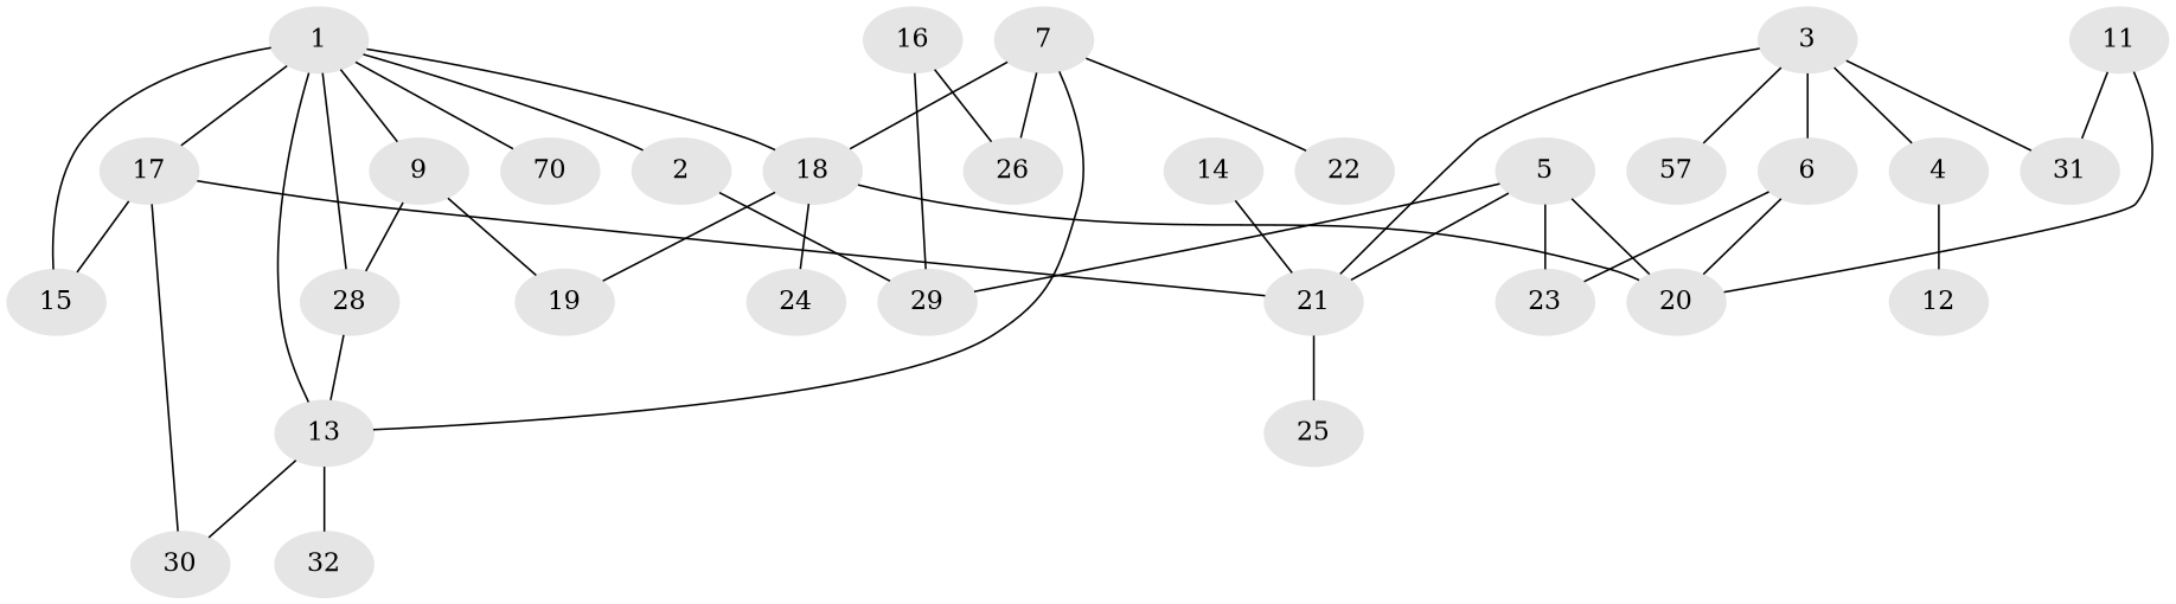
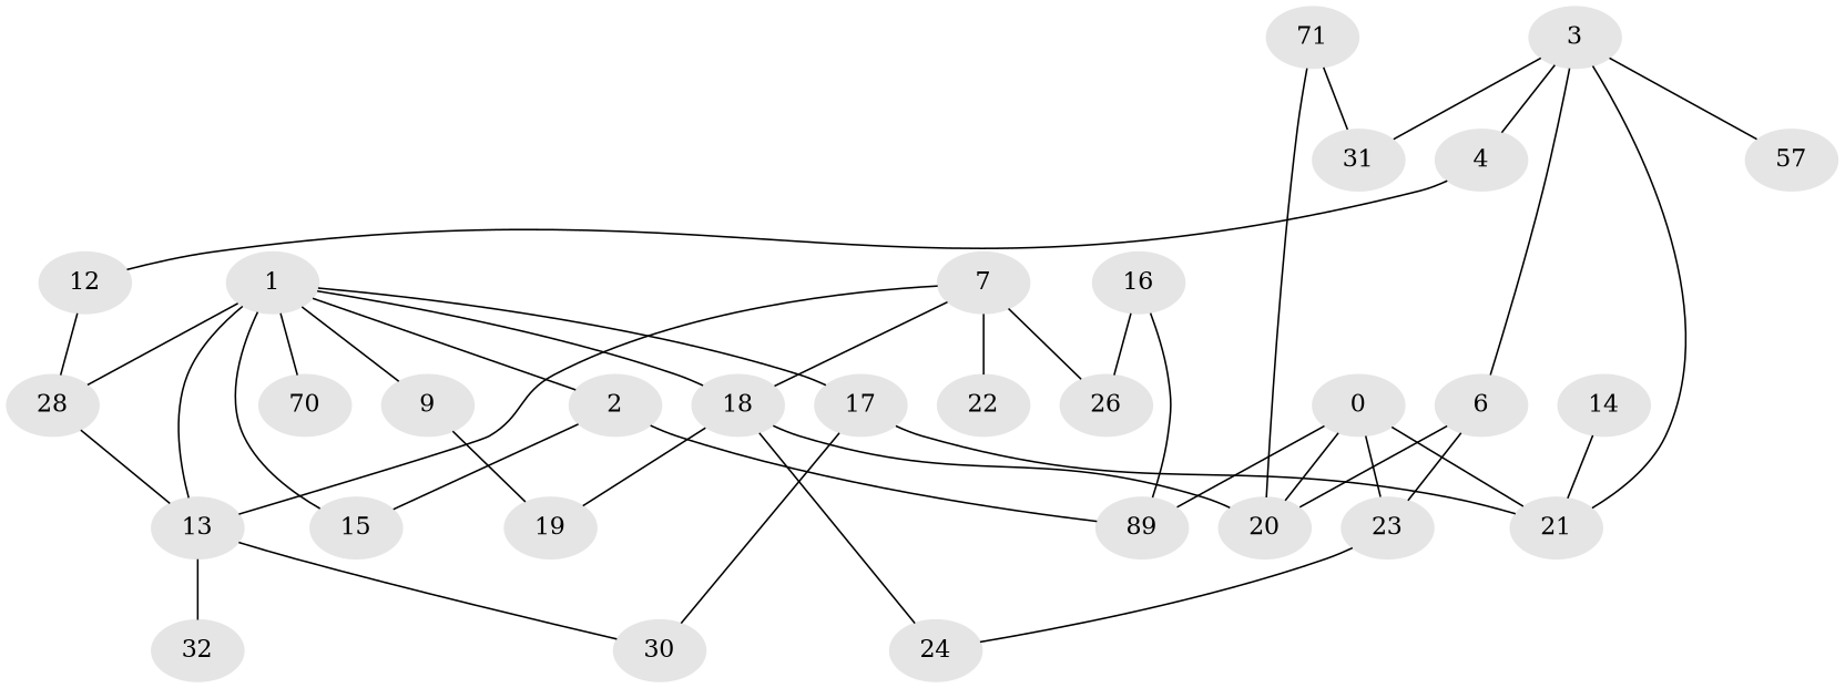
  graph {
    node [color=gray90 style=filled]
    edge [weight=1.0]
    1
    2
    9
    n4 [label=70]
    13
    15
    17
    18
    28
-   29
+   29 [label=89]
    3
    4
    6
    21
    n15 [label=57]
    31
    19
    30
    32
    20
    24
    12
    23
-   25
-   5
+   5 [label=0]
    7
    22
    26
-   11
+   11 [label=71]
    14
    16
    1 -- 2
    1 -- 9
    1 -- n4
    1 -- 13
    1 -- 15
    1 -- 17
    1 -- 18
    1 -- 28 [weight=3.0]
-   17 -- 15
+   2 -- 15
    2 -- 29
-   9 -- 28
+   12 -- 28
    9 -- 19
    13 -- 30
    13 -- 32
    17 -- 21
    17 -- 30
    18 -- 19
    18 -- 20
    18 -- 24
    28 -- 13
    3 -- 4
    3 -- 6
    3 -- 21
    3 -- n15
    3 -- 31
    4 -- 12
    6 -- 20
    6 -- 23
-   21 -- 25
+   23 -- 24
    5 -- 29
    5 -- 21
    5 -- 20 [weight=2.0]
    5 -- 23 [weight=3.0]
    7 -- 13
    7 -- 18
    7 -- 22
    7 -- 26 [weight=2.0]
    11 -- 31
    11 -- 20
    14 -- 21
    16 -- 29
    16 -- 26
  }
